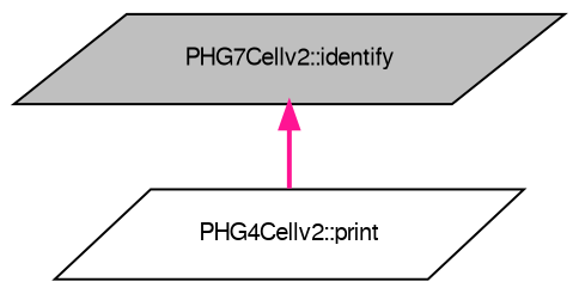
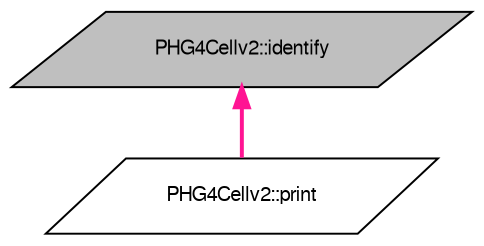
  digraph {
    rankdir=TB
    node [color=black fontname=FreeSans fontsize=10 shape=parallelogram]
-   n1 [fillcolor=grey75 fontcolor=black height=0.2 label="PHG7Cellv2::identify" style=filled width=0.4]
+   n1 [fillcolor=grey75 fontcolor=black height=0.2 label="PHG4Cellv2::identify" style=filled width=0.4]
    n2 [height=0.2 label="PHG4Cellv2::print" width=0.4]
    n1 -> n2 [color=deeppink dir=back fontname=FreeSans fontsize=10 labelfontname=FreeSans labelfontsize=10 style=bold]
  }
